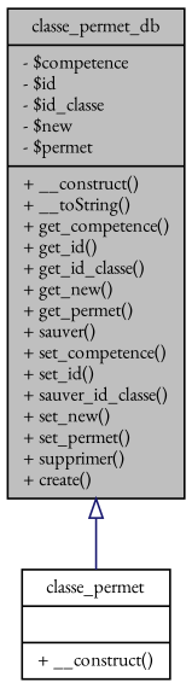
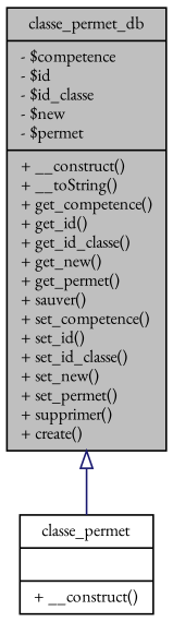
  digraph {
    fontname="EB Garamond"
    node [color=black fontname="EB Garamond" fontsize=10 shape=record]
-   n1 [fillcolor=grey75 fontcolor=black height=0.2 label="{classe_permet_db\n|- $competence\l- $id\l- $id_classe\l- $new\l- $permet\l|+ __construct()\l+ __toString()\l+ get_competence()\l+ get_id()\l+ get_id_classe()\l+ get_new()\l+ get_permet()\l+ sauver()\l+ set_competence()\l+ set_id()\l+ sauver_id_classe()\l+ set_new()\l+ set_permet()\l+ supprimer()\l+ create()\l}" style=filled width=0.4]
+   n1 [fillcolor=grey75 fontcolor=black height=0.2 label="{classe_permet_db\n|- $competence\l- $id\l- $id_classe\l- $new\l- $permet\l|+ __construct()\l+ __toString()\l+ get_competence()\l+ get_id()\l+ get_id_classe()\l+ get_new()\l+ get_permet()\l+ sauver()\l+ set_competence()\l+ set_id()\l+ set_id_classe()\l+ set_new()\l+ set_permet()\l+ supprimer()\l+ create()\l}" style=filled width=0.4]
    n2 [height=0.2 label="{classe_permet\n||+ __construct()\l}" width=0.4]
    n1 -> n2 [arrowtail=empty color=midnightblue dir=back fontname="EB Garamond" fontsize=10 labelfontname=FreeSans labelfontsize=10 style=solid]
  }
